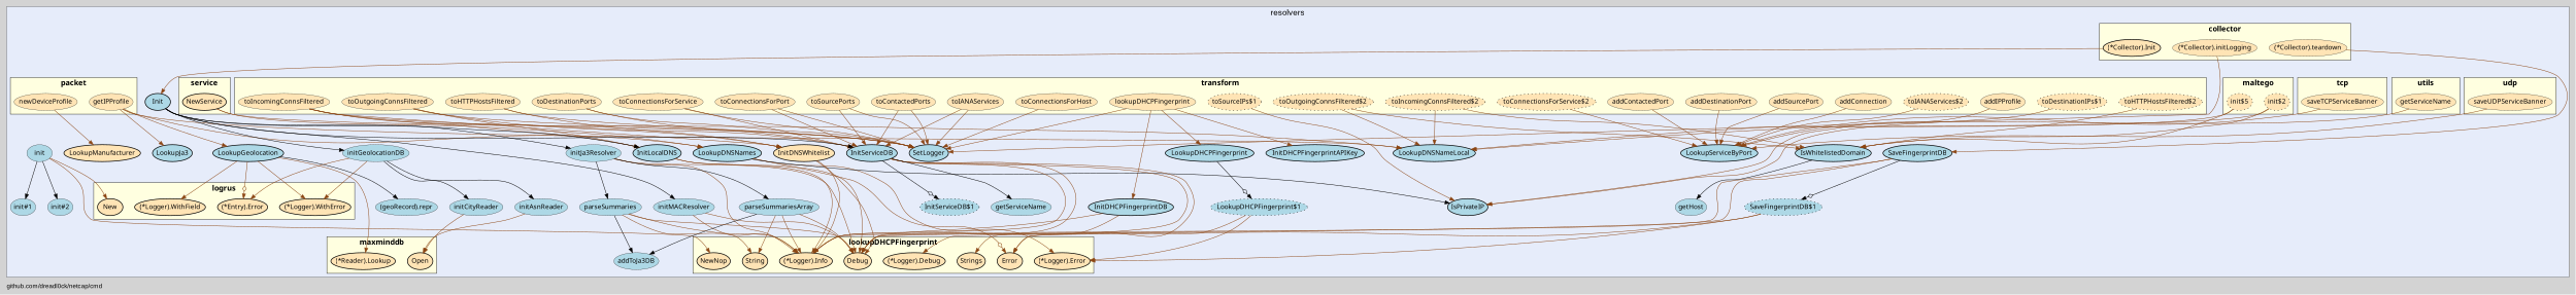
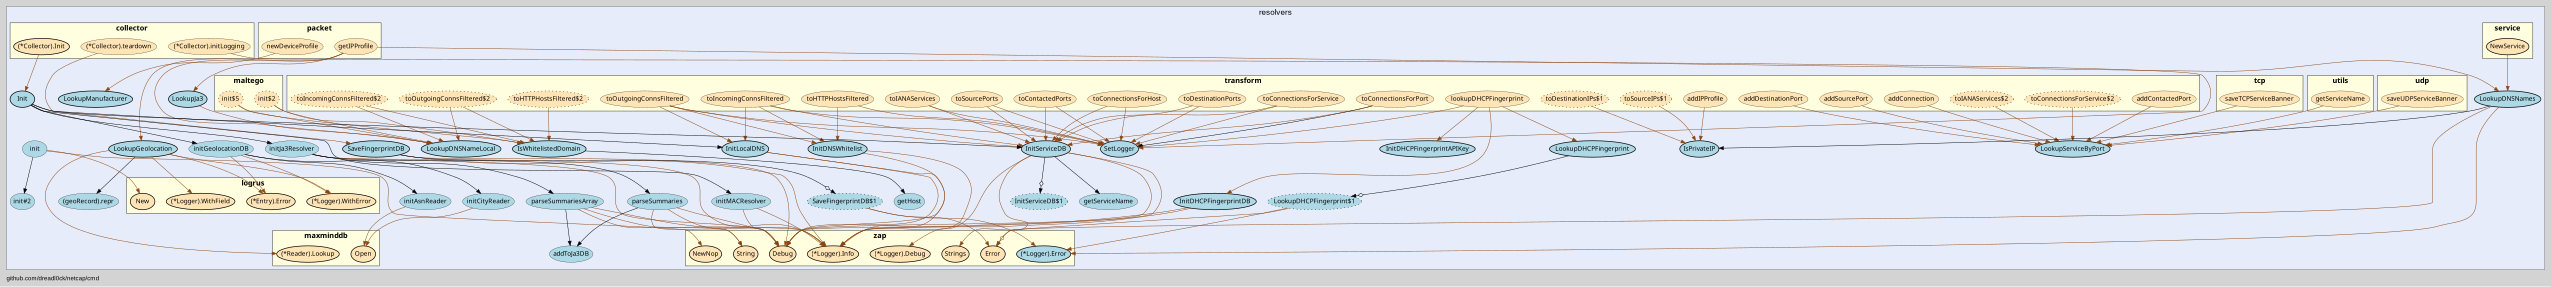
  digraph {
    bgcolor=lightgray
    fontname=Arial
    fontsize=14
    label="github.com/dreadl0ck/netcap/cmd"
    labeljust=l
    nodesep=0.35
    penwidth=0.5
    rankdir=TB
    style=solid
    node [fillcolor=moccasin fontname=Verdana margin="0.05,0.0" penwidth=0.5 shape=ellipse style=filled]
    edge [color=saddlebrown minlen=2]
    n1 [label="toDestinationIPs$1" penwidth=1.0 style="dotted,filled"]
    n2 [label="toSourceIPs$1" penwidth=1.0 style="dotted,filled"]
    n3 [label=addContactedPort]
    n4 [label=addDestinationPort]
    n5 [label=addIPProfile]
    n6 [label=addSourcePort]
    n7 [label=toConnectionsForService]
    n8 [label="toIncomingConnsFiltered$2" penwidth=1.0 style="dotted,filled"]
    n9 [label=addConnection]
    n10 [label="toOutgoingConnsFiltered$2" penwidth=1.0 style="dotted,filled"]
    n11 [label="toIANAServices$2" penwidth=1.0 style="dotted,filled"]
    n12 [label="toConnectionsForService$2" penwidth=1.0 style="dotted,filled"]
    n13 [label="toHTTPHostsFiltered$2" penwidth=1.0 style="dotted,filled"]
    n14 [label=lookupDHCPFingerprint]
    n15 [label=toConnectionsForPort]
    n16 [label=toContactedPorts]
    n17 [label=toHTTPHostsFiltered]
    n18 [label=toDestinationPorts]
    n19 [label=toIncomingConnsFiltered]
    n20 [label=toSourcePorts]
    n21 [label=toOutgoingConnsFiltered]
    n22 [label=toIANAServices]
    n23 [label=toConnectionsForHost]
    n24 [label="(*Collector).teardown"]
    n25 [label="(*Collector).initLogging"]
    n26 [label="(*Collector).Init" penwidth=1.5]
    n27 [label=getIPProfile]
    n28 [label=newDeviceProfile]
    n29 [label=NewService penwidth=1.5]
    n30 [label=saveTCPServiceBanner]
    n31 [label=saveUDPServiceBanner]
    n32 [label=getServiceName]
    n33 [label="init$2" penwidth=1.0 style="dotted,filled"]
    n34 [label="init$5" penwidth=1.0 style="dotted,filled"]
    n35 [label="(*Reader).Lookup" penwidth=1.5]
    n36 [label=Open penwidth=1.5]
    n37 [label="(*Logger).WithField" penwidth=1.5]
    n38 [label="(*Entry).Error" penwidth=1.5]
    n39 [label="(*Logger).WithError" penwidth=1.5]
    n40 [label=New penwidth=1.5]
    n41 [label=Error penwidth=1.5]
-   n42 [label="(*Logger).Error" penwidth=1.5]
+   n42 [fillcolor=lightblue label="(*Logger).Error" penwidth=1.5]
    n43 [label=Debug penwidth=1.5]
    n44 [label="(*Logger).Info" penwidth=1.5]
    n45 [label=Strings penwidth=1.5]
    n46 [label="(*Logger).Debug" penwidth=1.5]
    n47 [label=NewNop penwidth=1.5]
    n48 [label=String penwidth=1.5]
    n49 [fillcolor=lightblue label=LookupServiceByPort penwidth=1.5]
    n50 [fillcolor=lightblue label=LookupDNSNames penwidth=1.5]
    n51 [fillcolor=lightblue label=IsPrivateIP penwidth=1.5]
    n52 [fillcolor=lightblue label=LookupDNSNameLocal penwidth=1.5]
    n53 [fillcolor=lightblue label=LookupGeolocation penwidth=1.5]
    n54 [fillcolor=lightblue label="(geoRecord).repr"]
    n55 [fillcolor=lightblue label=LookupJa3 penwidth=1.5]
-   n56 [label=LookupManufacturer penwidth=1.5]
+   n56 [fillcolor=lightblue label=LookupManufacturer penwidth=1.5]
    n57 [fillcolor=lightblue label=IsWhitelistedDomain penwidth=1.5]
    n58 [fillcolor=lightblue label=getHost]
    n59 [fillcolor=lightblue label="SaveFingerprintDB$1" penwidth=1.0 style="dotted,filled"]
    n60 [fillcolor=lightblue label=SaveFingerprintDB penwidth=1.5]
    n61 [fillcolor=lightblue label=SetLogger penwidth=1.5]
    n62 [fillcolor=lightblue label=InitServiceDB penwidth=1.5]
    n63 [fillcolor=lightblue label="InitServiceDB$1" penwidth=1.0 style="dotted,filled"]
    n64 [fillcolor=lightblue label=getServiceName]
    n65 [fillcolor=lightblue label=init]
-   n66 [fillcolor=lightblue label="init#1"]
    n67 [fillcolor=lightblue label="init#2"]
    n68 [fillcolor=lightblue label=InitDHCPFingerprintAPIKey penwidth=1.5]
    n69 [fillcolor=lightblue label=InitDHCPFingerprintDB penwidth=1.5]
    n70 [fillcolor=lightblue label="LookupDHCPFingerprint$1" penwidth=1.0 style="dotted,filled"]
    n71 [fillcolor=lightblue label=LookupDHCPFingerprint penwidth=1.5]
    n72 [fillcolor=lightblue label=InitLocalDNS penwidth=1.5]
    n73 [fillcolor=lightblue label=Init penwidth=1.5]
    n74 [fillcolor=lightblue label=initMACResolver]
    n75 [fillcolor=lightblue label=initJa3Resolver]
    n76 [fillcolor=lightblue label=parseSummariesArray]
    n77 [fillcolor=lightblue label=addToJa3DB]
    n78 [fillcolor=lightblue label=parseSummaries]
    n79 [fillcolor=lightblue label=initCityReader]
    n80 [fillcolor=lightblue label=initGeolocationDB]
    n81 [fillcolor=lightblue label=initAsnReader]
-   n82 [label=InitDNSWhitelist penwidth=1.5]
+   n82 [fillcolor=lightblue label=InitDNSWhitelist penwidth=1.5]
    subgraph cluster_1 {
      bgcolor="#e6ecfa"
      fontsize=18
      label=resolvers
      labeljust=c
      labelloc=t
      n49
      n50
      n51
      n52
      n53
      n54
      n55
      n56
      n57
      n58
      n59
      n60
      n61
      n62
      n63
      n64
      n65
-     n66
      n67
      n68
      n69
      n70
      n71
      n72
      n73
      n74
      n75
      n76
      n77
      n78
      n79
      n80
      n81
      n82
      subgraph cluster_2 {
        bgcolor="#e6ecfa"
        fillcolor=lightyellow
        fontname="Tahoma bold"
        fontsize=16
        label=transform
        labeljust=c
        labelloc=t
        penwidth=0.8
        rank=sink
        style=filled
        n1
        n2
        n3
        n4
        n5
        n6
        n7
        n8
        n9
        n10
        n11
        n12
        n13
        n14
        n15
        n16
        n17
        n18
        n19
        n20
        n21
        n22
        n23
      }
      subgraph cluster_3 {
        bgcolor="#e6ecfa"
        fillcolor=lightyellow
        fontname="Tahoma bold"
        fontsize=16
        label=collector
        labeljust=c
        labelloc=t
        penwidth=0.8
        rank=sink
        style=filled
        n24
        n25
        n26
      }
      subgraph cluster_4 {
        bgcolor="#e6ecfa"
        fillcolor=lightyellow
        fontname="Tahoma bold"
        fontsize=16
        label=packet
        labeljust=c
        labelloc=t
        penwidth=0.8
        rank=sink
        style=filled
        n27
        n28
      }
      subgraph cluster_5 {
        bgcolor="#e6ecfa"
        fillcolor=lightyellow
        fontname="Tahoma bold"
        fontsize=16
        label=service
        labeljust=c
        labelloc=t
        penwidth=0.8
        rank=sink
        style=filled
        n29
      }
      subgraph cluster_6 {
        bgcolor="#e6ecfa"
        fillcolor=lightyellow
        fontname="Tahoma bold"
        fontsize=16
        label=tcp
        labeljust=c
        labelloc=t
        penwidth=0.8
        rank=sink
        style=filled
        n30
      }
      subgraph cluster_7 {
        bgcolor="#e6ecfa"
        fillcolor=lightyellow
        fontname="Tahoma bold"
        fontsize=16
        label=udp
        labeljust=c
        labelloc=t
        penwidth=0.8
        rank=sink
        style=filled
        n31
      }
      subgraph cluster_8 {
        bgcolor="#e6ecfa"
        fillcolor=lightyellow
        fontname="Tahoma bold"
        fontsize=16
        label=utils
        labeljust=c
        labelloc=t
        penwidth=0.8
        rank=sink
        style=filled
        n32
      }
      subgraph cluster_9 {
        bgcolor="#e6ecfa"
        fillcolor=lightyellow
        fontname="Tahoma bold"
        fontsize=16
        label=maltego
        labeljust=c
        labelloc=t
        penwidth=0.8
        rank=sink
        style=filled
        n33
        n34
      }
      subgraph cluster_10 {
        bgcolor="#e6ecfa"
        fillcolor=lightyellow
        fontname="Tahoma bold"
        fontsize=16
        label=maxminddb
        labeljust=c
        labelloc=t
        penwidth=0.8
        rank=sink
        style=filled
        n35
        n36
      }
      subgraph cluster_11 {
        bgcolor="#e6ecfa"
        fillcolor=lightyellow
        fontname="Tahoma bold"
        fontsize=16
        label=logrus
        labeljust=c
        labelloc=t
        penwidth=0.8
        rank=sink
        style=filled
        n37
        n38
        n39
        n40
      }
      subgraph cluster_12 {
        bgcolor="#e6ecfa"
        fillcolor=lightyellow
        fontname="Tahoma bold"
        fontsize=16
-       label=lookupDHCPFingerprint
+       label=zap
        labeljust=c
        labelloc=t
        penwidth=0.8
        rank=sink
        style=filled
        n41
        n42
        n43
        n44
        n45
        n46
        n47
        n48
      }
    }
    n1 -> n51
    n2 -> n51
    n3 -> n49
    n4 -> n49
    n5 -> n51
    n6 -> n49
    n7 -> n61
    n7 -> n62
    n8 -> n52
    n8 -> n57
    n9 -> n49
    n10 -> n52
    n10 -> n57
    n11 -> n49
    n12 -> n49
    n13 -> n57
    n14 -> n61
    n14 -> n68
    n14 -> n69
    n14 -> n71
-   n15 -> n61
+   n15 -> n61 [color=black]
    n15 -> n62
    n16 -> n61
    n16 -> n62
    n17 -> n61
    n17 -> n82
    n18 -> n61
    n18 -> n62
    n19 -> n61
    n19 -> n62
    n19 -> n72
    n19 -> n82
    n20 -> n61
    n20 -> n62
    n21 -> n61
+   n21 -> n62
    n21 -> n72
    n21 -> n82
    n22 -> n61
    n22 -> n62
    n23 -> n61
+   n23 -> n62
    n24 -> n60
    n25 -> n61
    n26 -> n73
    n27 -> n50
    n27 -> n52
    n27 -> n53
    n27 -> n55
    n28 -> n56
    n29 -> n50
-   n29 -> n52
+   n55 -> n52
    n30 -> n49
    n31 -> n49
    n32 -> n49
    n33 -> n52
    n33 -> n57
    n34 -> n52
    n34 -> n57
    n50 -> n41 [arrowhead=normalnoneodiamond]
    n50 -> n42
    n50 -> n51 [color=""]
    n53 -> n35
    n53 -> n37
-   n53 -> n38 [arrowhead=normalnoneodiamond]
+   n53 -> n38
    n53 -> n39
    n53 -> n54 [color=""]
    n57 -> n58 [color=""]
    n59 -> n41
    n59 -> n42
    n60 -> n43
    n60 -> n44
    n60 -> n59 [arrowhead=normalnoneodiamond color=""]
    n62 -> n43
    n62 -> n44
    n62 -> n45
    n62 -> n46
    n62 -> n63 [arrowhead=normalnoneodiamond color=""]
    n62 -> n64 [color=""]
    n65 -> n40
    n65 -> n47
-   n65 -> n66 [color=""]
    n65 -> n67 [color=""]
    n69 -> n43
    n69 -> n44
    n70 -> n41
    n70 -> n42
    n71 -> n70 [arrowhead=normalnoneodiamond color=""]
    n72 -> n43
    n72 -> n44
    n73 -> n62 [color=""]
    n73 -> n72 [color=""]
    n73 -> n74 [color=""]
    n73 -> n75 [color=""]
    n73 -> n80 [color=""]
    n74 -> n43
    n74 -> n44
    n75 -> n43
    n75 -> n44
    n75 -> n76 [color=""]
    n75 -> n78 [color=""]
    n76 -> n43
    n76 -> n44
    n76 -> n48
    n76 -> n77 [color=""]
    n78 -> n43
    n78 -> n44
    n78 -> n48
    n78 -> n77 [color=""]
    n79 -> n36
    n80 -> n38
    n80 -> n39
    n80 -> n79 [color=""]
    n80 -> n81 [color=""]
    n81 -> n36
    n82 -> n43
    n82 -> n44
  }
